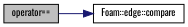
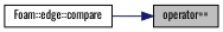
  digraph {
    rankdir=LR
    fontname=Oswald
    node [color=black fontname=Oswald fontsize=10 shape=record]
    n1 [fillcolor=grey75 fontcolor=black height=0.2 label="operator==" style=filled width=0.4]
    n2 [height=0.2 label="Foam::edge::compare" width=0.4]
-   n1 -> n2 [color=midnightblue fontname=Oswald fontsize=10 labelfontname=FreeSans labelfontsize=10 style=solid]
+   n2 -> n1 [color=midnightblue fontname=Oswald fontsize=10 labelfontname=FreeSans labelfontsize=10 style=solid]
  }
